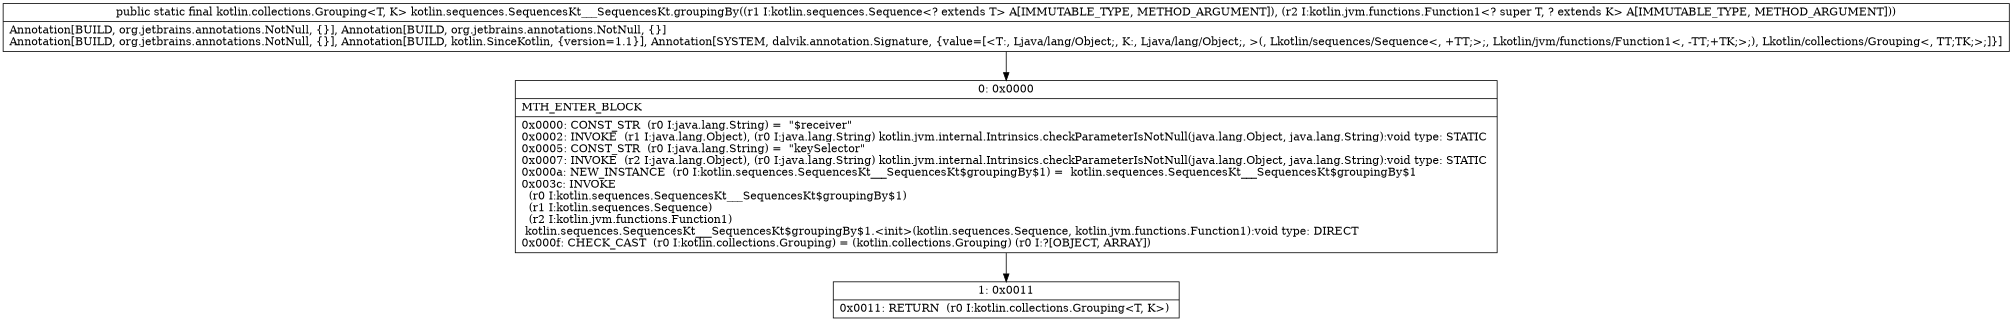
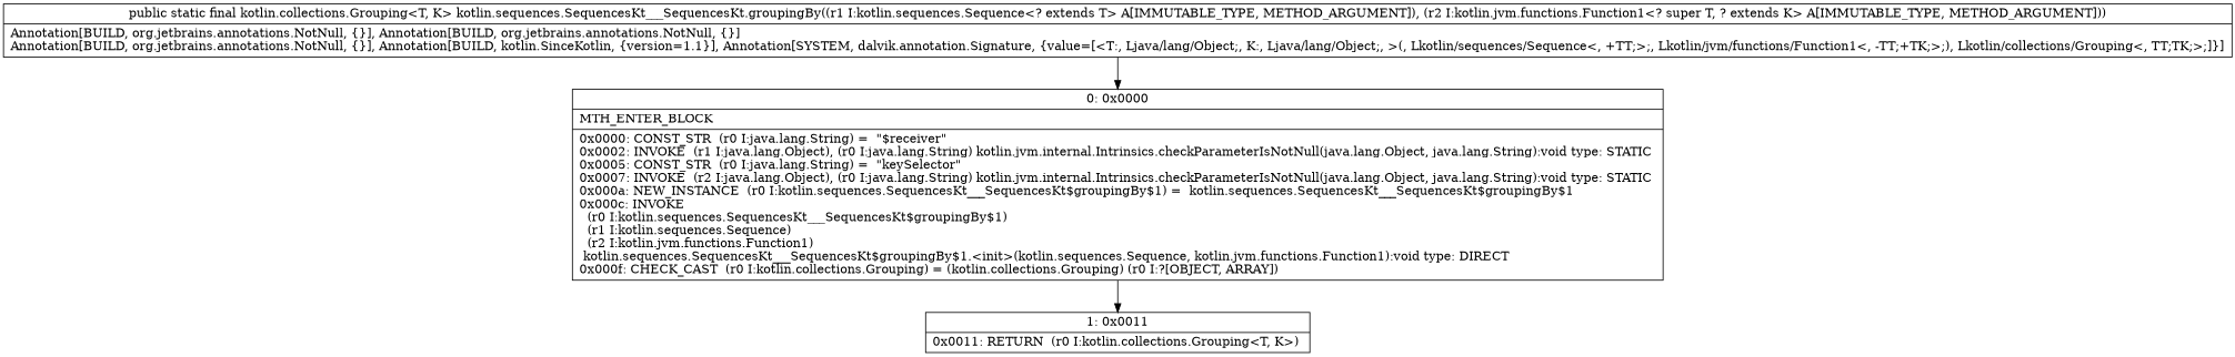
  digraph {
    node [shape=record]
-   n1 [label="{0\:\ 0x0000|MTH_ENTER_BLOCK\l|0x0000: CONST_STR  (r0 I:java.lang.String) =  \"$receiver\" \l0x0002: INVOKE  (r1 I:java.lang.Object), (r0 I:java.lang.String) kotlin.jvm.internal.Intrinsics.checkParameterIsNotNull(java.lang.Object, java.lang.String):void type: STATIC \l0x0005: CONST_STR  (r0 I:java.lang.String) =  \"keySelector\" \l0x0007: INVOKE  (r2 I:java.lang.Object), (r0 I:java.lang.String) kotlin.jvm.internal.Intrinsics.checkParameterIsNotNull(java.lang.Object, java.lang.String):void type: STATIC \l0x000a: NEW_INSTANCE  (r0 I:kotlin.sequences.SequencesKt___SequencesKt$groupingBy$1) =  kotlin.sequences.SequencesKt___SequencesKt$groupingBy$1 \l0x003c: INVOKE  \l  (r0 I:kotlin.sequences.SequencesKt___SequencesKt$groupingBy$1)\l  (r1 I:kotlin.sequences.Sequence)\l  (r2 I:kotlin.jvm.functions.Function1)\l kotlin.sequences.SequencesKt___SequencesKt$groupingBy$1.\<init\>(kotlin.sequences.Sequence, kotlin.jvm.functions.Function1):void type: DIRECT \l0x000f: CHECK_CAST  (r0 I:kotlin.collections.Grouping) = (kotlin.collections.Grouping) (r0 I:?[OBJECT, ARRAY]) \l}"]
+   n1 [label="{0\:\ 0x0000|MTH_ENTER_BLOCK\l|0x0000: CONST_STR  (r0 I:java.lang.String) =  \"$receiver\" \l0x0002: INVOKE  (r1 I:java.lang.Object), (r0 I:java.lang.String) kotlin.jvm.internal.Intrinsics.checkParameterIsNotNull(java.lang.Object, java.lang.String):void type: STATIC \l0x0005: CONST_STR  (r0 I:java.lang.String) =  \"keySelector\" \l0x0007: INVOKE  (r2 I:java.lang.Object), (r0 I:java.lang.String) kotlin.jvm.internal.Intrinsics.checkParameterIsNotNull(java.lang.Object, java.lang.String):void type: STATIC \l0x000a: NEW_INSTANCE  (r0 I:kotlin.sequences.SequencesKt___SequencesKt$groupingBy$1) =  kotlin.sequences.SequencesKt___SequencesKt$groupingBy$1 \l0x000c: INVOKE  \l  (r0 I:kotlin.sequences.SequencesKt___SequencesKt$groupingBy$1)\l  (r1 I:kotlin.sequences.Sequence)\l  (r2 I:kotlin.jvm.functions.Function1)\l kotlin.sequences.SequencesKt___SequencesKt$groupingBy$1.\<init\>(kotlin.sequences.Sequence, kotlin.jvm.functions.Function1):void type: DIRECT \l0x000f: CHECK_CAST  (r0 I:kotlin.collections.Grouping) = (kotlin.collections.Grouping) (r0 I:?[OBJECT, ARRAY]) \l}"]
    n2 [label="{1\:\ 0x0011|0x0011: RETURN  (r0 I:kotlin.collections.Grouping\<T, K\>) \l}"]
    n3 [label="{public static final kotlin.collections.Grouping\<T, K\> kotlin.sequences.SequencesKt___SequencesKt.groupingBy((r1 I:kotlin.sequences.Sequence\<? extends T\> A[IMMUTABLE_TYPE, METHOD_ARGUMENT]), (r2 I:kotlin.jvm.functions.Function1\<? super T, ? extends K\> A[IMMUTABLE_TYPE, METHOD_ARGUMENT]))  | Annotation[BUILD, org.jetbrains.annotations.NotNull, \{\}], Annotation[BUILD, org.jetbrains.annotations.NotNull, \{\}]\lAnnotation[BUILD, org.jetbrains.annotations.NotNull, \{\}], Annotation[BUILD, kotlin.SinceKotlin, \{version=1.1\}], Annotation[SYSTEM, dalvik.annotation.Signature, \{value=[\<T:, Ljava\/lang\/Object;, K:, Ljava\/lang\/Object;, \>(, Lkotlin\/sequences\/Sequence\<, +TT;\>;, Lkotlin\/jvm\/functions\/Function1\<, \-TT;+TK;\>;), Lkotlin\/collections\/Grouping\<, TT;TK;\>;]\}]\l}"]
    n1 -> n2
    n3 -> n1
  }
